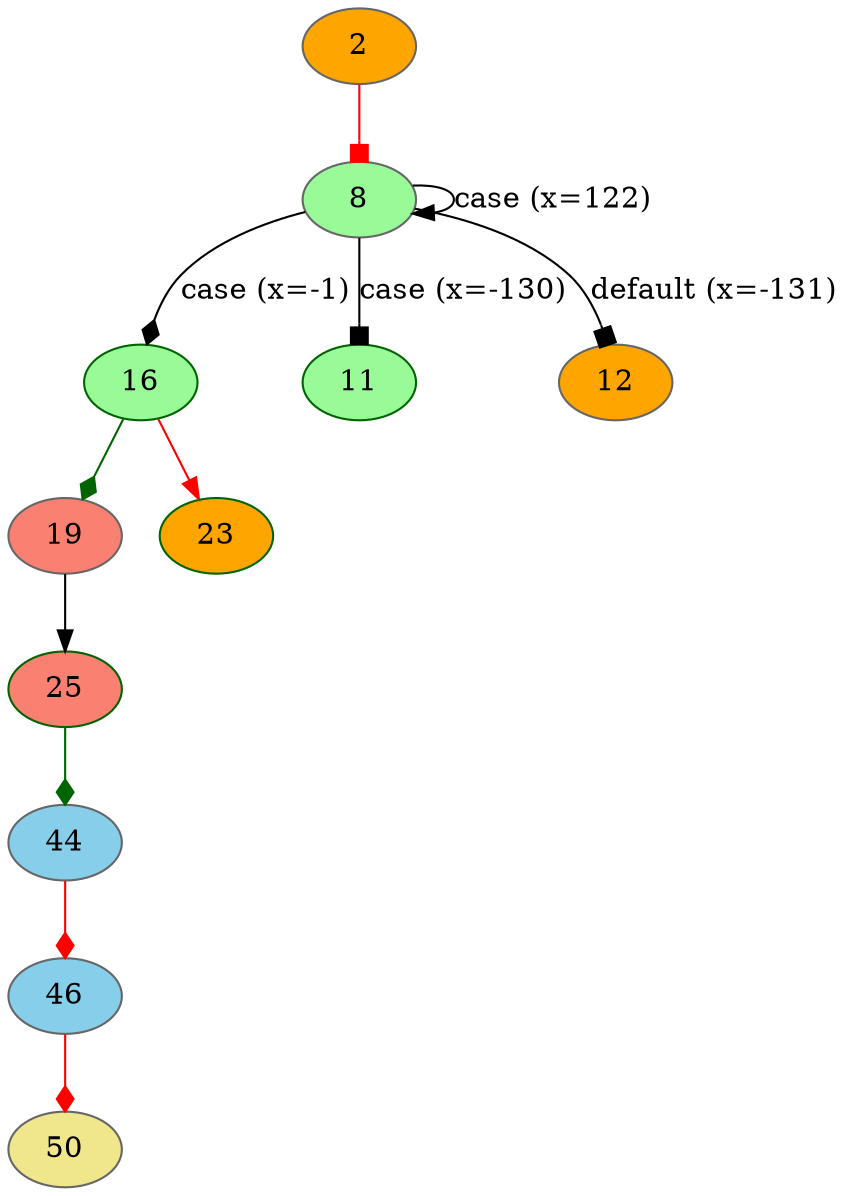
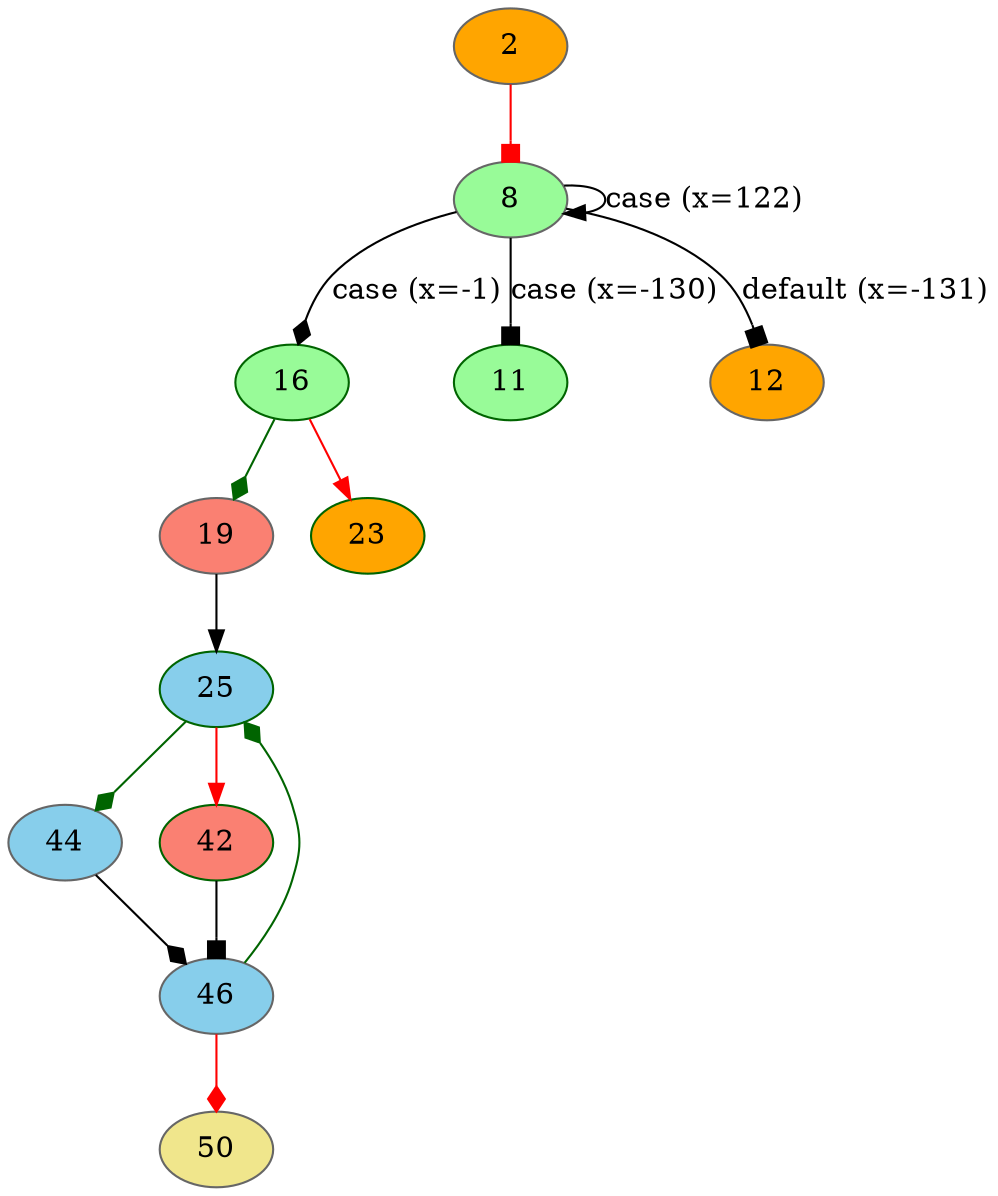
  strict digraph {
    node [color=gray40 fillcolor=orange style=filled]
    edge [arrowhead=diamond]
    2 [entry=true]
    8 [fillcolor=palegreen]
    16 [color=darkgreen fillcolor=palegreen]
    11 [color=darkgreen fillcolor=palegreen]
    12
    19 [fillcolor=salmon]
    23 [color=darkgreen]
-   25 [color=darkgreen fillcolor=salmon]
+   25 [color=darkgreen fillcolor=skyblue]
    44 [fillcolor=skyblue]
+   42 [color=darkgreen fillcolor=salmon]
    46 [fillcolor=skyblue]
    50 [fillcolor=khaki]
    2 -> 8 [arrowhead=box color=red]
    8 -> 8 [arrowhead=normal cond="case (x=122)" label="case (x=122)"]
    8 -> 16 [cond="case (x=-1)" label="case (x=-1)"]
    8 -> 11 [arrowhead=box cond="case (x=-130)" label="case (x=-130)"]
    8 -> 12 [arrowhead=box cond="case (x=-131)" label="default (x=-131)"]
    16 -> 19 [color=darkgreen cond=true]
    16 -> 23 [arrowhead=normal color=red cond=false]
    19 -> 25 [arrowhead=normal]
    25 -> 44 [color=darkgreen cond=true]
-   44 -> 46 [color=red]
+   25 -> 42 [arrowhead=normal color=red cond=false]
+   44 -> 46
+   42 -> 46 [arrowhead=box]
+   46 -> 25 [color=darkgreen cond=true]
    46 -> 50 [color=red cond=false]
  }
